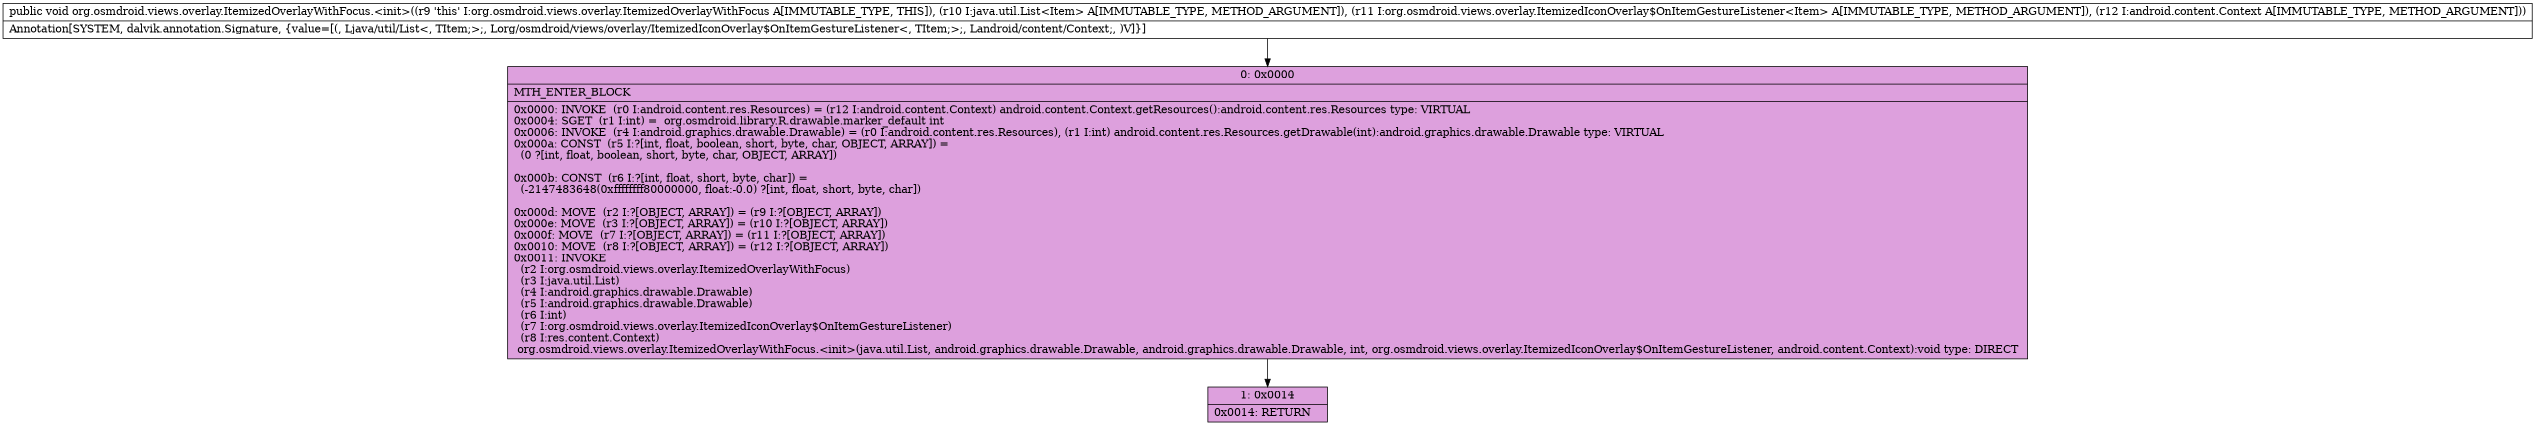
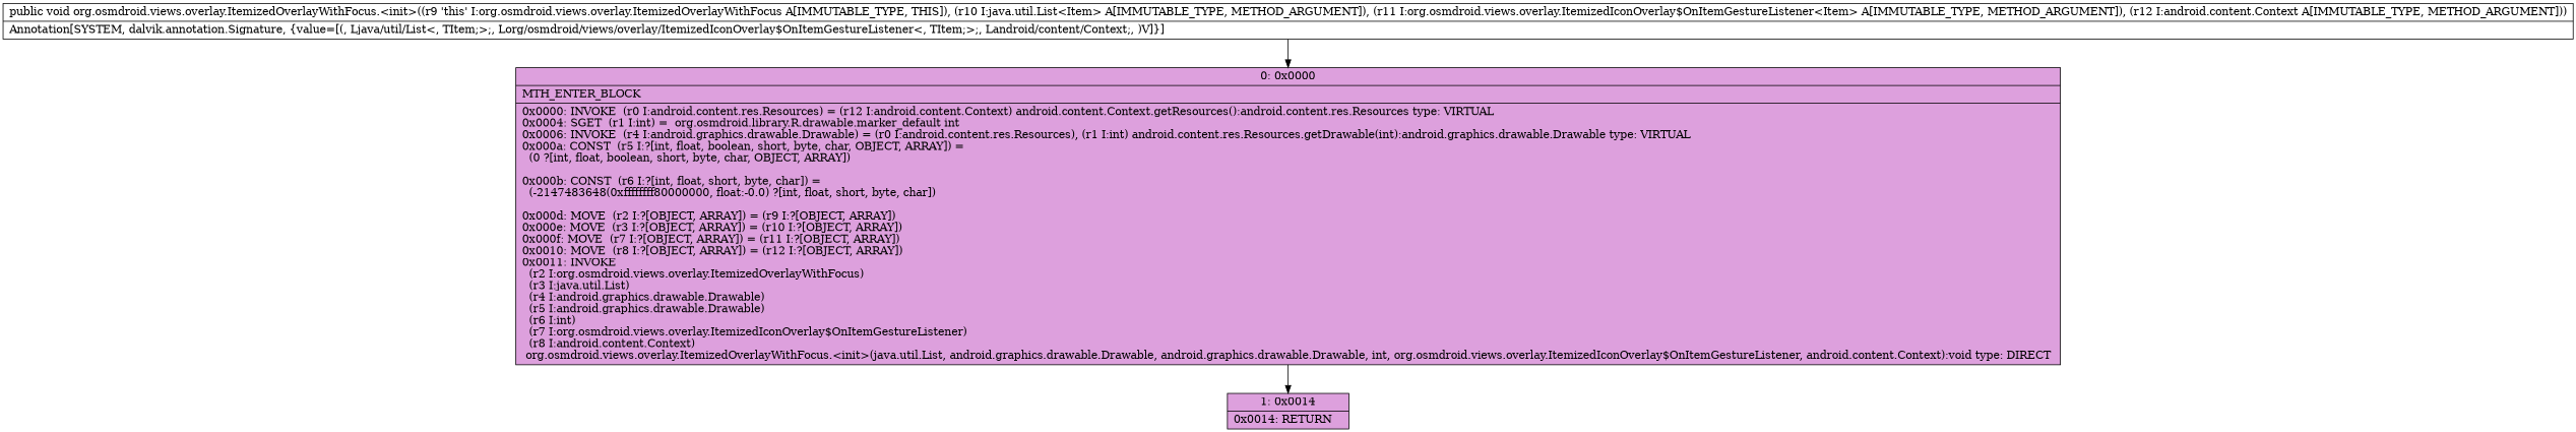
  digraph {
    node [shape=record style=filled fillcolor=plum]
-   n1 [label="{0\:\ 0x0000|MTH_ENTER_BLOCK\l|0x0000: INVOKE  (r0 I:android.content.res.Resources) = (r12 I:android.content.Context) android.content.Context.getResources():android.content.res.Resources type: VIRTUAL \l0x0004: SGET  (r1 I:int) =  org.osmdroid.library.R.drawable.marker_default int \l0x0006: INVOKE  (r4 I:android.graphics.drawable.Drawable) = (r0 I:android.content.res.Resources), (r1 I:int) android.content.res.Resources.getDrawable(int):android.graphics.drawable.Drawable type: VIRTUAL \l0x000a: CONST  (r5 I:?[int, float, boolean, short, byte, char, OBJECT, ARRAY]) = \l  (0 ?[int, float, boolean, short, byte, char, OBJECT, ARRAY])\l \l0x000b: CONST  (r6 I:?[int, float, short, byte, char]) = \l  (\-2147483648(0xffffffff80000000, float:\-0.0) ?[int, float, short, byte, char])\l \l0x000d: MOVE  (r2 I:?[OBJECT, ARRAY]) = (r9 I:?[OBJECT, ARRAY]) \l0x000e: MOVE  (r3 I:?[OBJECT, ARRAY]) = (r10 I:?[OBJECT, ARRAY]) \l0x000f: MOVE  (r7 I:?[OBJECT, ARRAY]) = (r11 I:?[OBJECT, ARRAY]) \l0x0010: MOVE  (r8 I:?[OBJECT, ARRAY]) = (r12 I:?[OBJECT, ARRAY]) \l0x0011: INVOKE  \l  (r2 I:org.osmdroid.views.overlay.ItemizedOverlayWithFocus)\l  (r3 I:java.util.List)\l  (r4 I:android.graphics.drawable.Drawable)\l  (r5 I:android.graphics.drawable.Drawable)\l  (r6 I:int)\l  (r7 I:org.osmdroid.views.overlay.ItemizedIconOverlay$OnItemGestureListener)\l  (r8 I:res.content.Context)\l org.osmdroid.views.overlay.ItemizedOverlayWithFocus.\<init\>(java.util.List, android.graphics.drawable.Drawable, android.graphics.drawable.Drawable, int, org.osmdroid.views.overlay.ItemizedIconOverlay$OnItemGestureListener, android.content.Context):void type: DIRECT \l}"]
+   n1 [label="{0\:\ 0x0000|MTH_ENTER_BLOCK\l|0x0000: INVOKE  (r0 I:android.content.res.Resources) = (r12 I:android.content.Context) android.content.Context.getResources():android.content.res.Resources type: VIRTUAL \l0x0004: SGET  (r1 I:int) =  org.osmdroid.library.R.drawable.marker_default int \l0x0006: INVOKE  (r4 I:android.graphics.drawable.Drawable) = (r0 I:android.content.res.Resources), (r1 I:int) android.content.res.Resources.getDrawable(int):android.graphics.drawable.Drawable type: VIRTUAL \l0x000a: CONST  (r5 I:?[int, float, boolean, short, byte, char, OBJECT, ARRAY]) = \l  (0 ?[int, float, boolean, short, byte, char, OBJECT, ARRAY])\l \l0x000b: CONST  (r6 I:?[int, float, short, byte, char]) = \l  (\-2147483648(0xffffffff80000000, float:\-0.0) ?[int, float, short, byte, char])\l \l0x000d: MOVE  (r2 I:?[OBJECT, ARRAY]) = (r9 I:?[OBJECT, ARRAY]) \l0x000e: MOVE  (r3 I:?[OBJECT, ARRAY]) = (r10 I:?[OBJECT, ARRAY]) \l0x000f: MOVE  (r7 I:?[OBJECT, ARRAY]) = (r11 I:?[OBJECT, ARRAY]) \l0x0010: MOVE  (r8 I:?[OBJECT, ARRAY]) = (r12 I:?[OBJECT, ARRAY]) \l0x0011: INVOKE  \l  (r2 I:org.osmdroid.views.overlay.ItemizedOverlayWithFocus)\l  (r3 I:java.util.List)\l  (r4 I:android.graphics.drawable.Drawable)\l  (r5 I:android.graphics.drawable.Drawable)\l  (r6 I:int)\l  (r7 I:org.osmdroid.views.overlay.ItemizedIconOverlay$OnItemGestureListener)\l  (r8 I:android.content.Context)\l org.osmdroid.views.overlay.ItemizedOverlayWithFocus.\<init\>(java.util.List, android.graphics.drawable.Drawable, android.graphics.drawable.Drawable, int, org.osmdroid.views.overlay.ItemizedIconOverlay$OnItemGestureListener, android.content.Context):void type: DIRECT \l}"]
    n2 [label="{1\:\ 0x0014|0x0014: RETURN   \l}"]
    n3 [label="{public void org.osmdroid.views.overlay.ItemizedOverlayWithFocus.\<init\>((r9 'this' I:org.osmdroid.views.overlay.ItemizedOverlayWithFocus A[IMMUTABLE_TYPE, THIS]), (r10 I:java.util.List\<Item\> A[IMMUTABLE_TYPE, METHOD_ARGUMENT]), (r11 I:org.osmdroid.views.overlay.ItemizedIconOverlay$OnItemGestureListener\<Item\> A[IMMUTABLE_TYPE, METHOD_ARGUMENT]), (r12 I:android.content.Context A[IMMUTABLE_TYPE, METHOD_ARGUMENT]))  | Annotation[SYSTEM, dalvik.annotation.Signature, \{value=[(, Ljava\/util\/List\<, TItem;\>;, Lorg\/osmdroid\/views\/overlay\/ItemizedIconOverlay$OnItemGestureListener\<, TItem;\>;, Landroid\/content\/Context;, )V]\}]\l}" fillcolor=white]
    n1 -> n2
    n3 -> n1
  }
